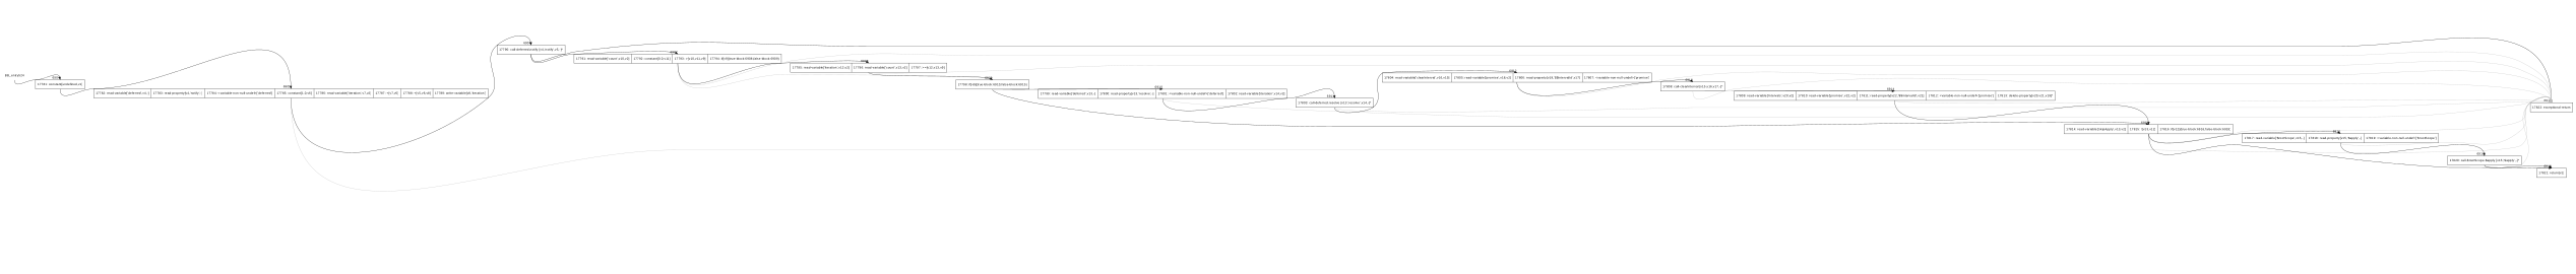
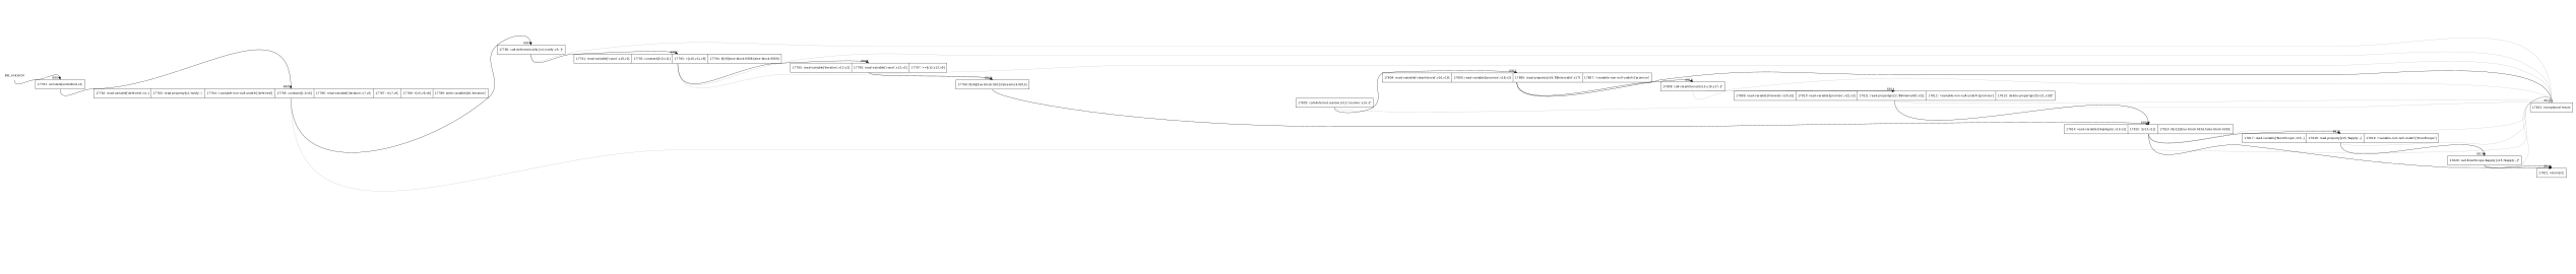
  digraph {
    fontname="Liberation Sans"
    rankdir=LR
    node [fontname="Liberation Sans" shape=record]
    edge [fontname="Liberation Sans" headport=n tailport=s]
    n1 [label=BB_entry524 shape=none]
    n2 [label="{17781: constant[undefined,v1]}"]
    n3 [label="{17782: read-variable['deferred',v4,-]|17783: read-property[v4,'notify',-]|17784: \<variable-non-null-undef\>['deferred']|17785: constant[1.0,v6]|17786: read-variable['iteration',v7,v2]|17787: +[v7,v5]|17788: +[v5,v6,v8]|17789: write-variable[v8,'iteration']}"]
    n4 [label="{17790: call-deferred.notify [v4,'notify',v5,-]*}"]
    n5 [label="{17822: exceptional-return}"]
    n6 [label="{17791: read-variable['count',v10,v2]|17792: constant[0.0,v11]|17793: \>[v10,v11,v9]|17794: if[v9](true-block:6908,false-block:6909)}"]
    n7 [label="{17798: if[v9](true-block:6910,false-block:6915)}"]
    n8 [label="{17795: read-variable['iteration',v12,v2]|17796: read-variable['count',v13,v2]|17797: \>=[v12,v13,v9]}"]
-   n9 [label="{17799: read-variable['deferred',v13,-]|17800: read-property[v13,'resolve',-]|17801: \<variable-non-null-undef\>['deferred']|17802: read-variable['iteration',v14,v2]}"]
    n10 [label="{17814: read-variable['skipApply',v13,v2]|17815: ![v13,v12]|17816: if[v12](true-block:6916,false-block:6918)}"]
    n11 [label="{17803: call-deferred.resolve [v13,'resolve',v14,-]*}"]
    n12 [label="{17817: read-variable['$rootScope',v15,-]|17818: read-property[v15,'$apply',-]|17819: \<variable-non-null-undef\>['$rootScope']}"]
    n13 [label="{17821: return[v1]}"]
    n14 [label="{17804: read-variable['clearInterval',v16,v15]|17805: read-variable['promise',v18,v2]|17806: read-property[v18,'$$intervalId',v17]|17807: \<variable-non-null-undef\>['promise']}"]
    n15 [label="{17820: call-$rootScope.$apply [v15,'$apply',-]*}"]
    n16 [label="{17808: call-clearInterval [v15,v16,v17,-]*}"]
    n17 [label="{17809: read-variable['intervals',v20,v2]|17810: read-variable['promise',v22,v2]|17811: read-property[v22,'$$intervalId',v21]|17812: \<variable-non-null-undef\>['promise']|17813: delete-property[v20,v21,v19]*}"]
    n1 -> n2 [headlabel="    6904"]
    n2 -> n3 [headlabel="      6905"]
    n3 -> n4 [headlabel="      6906"]
    n3 -> n5 [color=gray headlabel="      6919"]
-   n4 -> n5 [color=black]
+   n4 -> n5 [color=gray]
    n4 -> n6 [headlabel="      6907"]
    n6 -> n5 [color=gray]
    n6 -> n7 [color=gray headlabel="      6909"]
    n6 -> n8 [headlabel="      6908"]
-   n7 -> n9 [headlabel="      6910"]
    n7 -> n10 [headlabel="      6915"]
    n8 -> n5 [color=gray]
    n8 -> n7
-   n9 -> n5 [color=gray]
-   n9 -> n11 [headlabel="      6911"]
    n10 -> n5 [color=gray]
    n10 -> n12 [headlabel="      6916"]
    n10 -> n13 [headlabel="      6918"]
    n11 -> n5 [color=gray]
    n11 -> n14 [headlabel="      6912"]
    n12 -> n5 [color=gray]
    n12 -> n15 [headlabel="      6917"]
-   n14 -> n5 [color=gray]
+   n14 -> n5 [color=black]
    n14 -> n16 [headlabel="      6913"]
    n15 -> n5 [color=gray]
    n15 -> n13
    n16 -> n5 [color=gray]
    n16 -> n17 [headlabel="      6914"]
    n17 -> n5 [color=gray]
    n17 -> n10
  }
